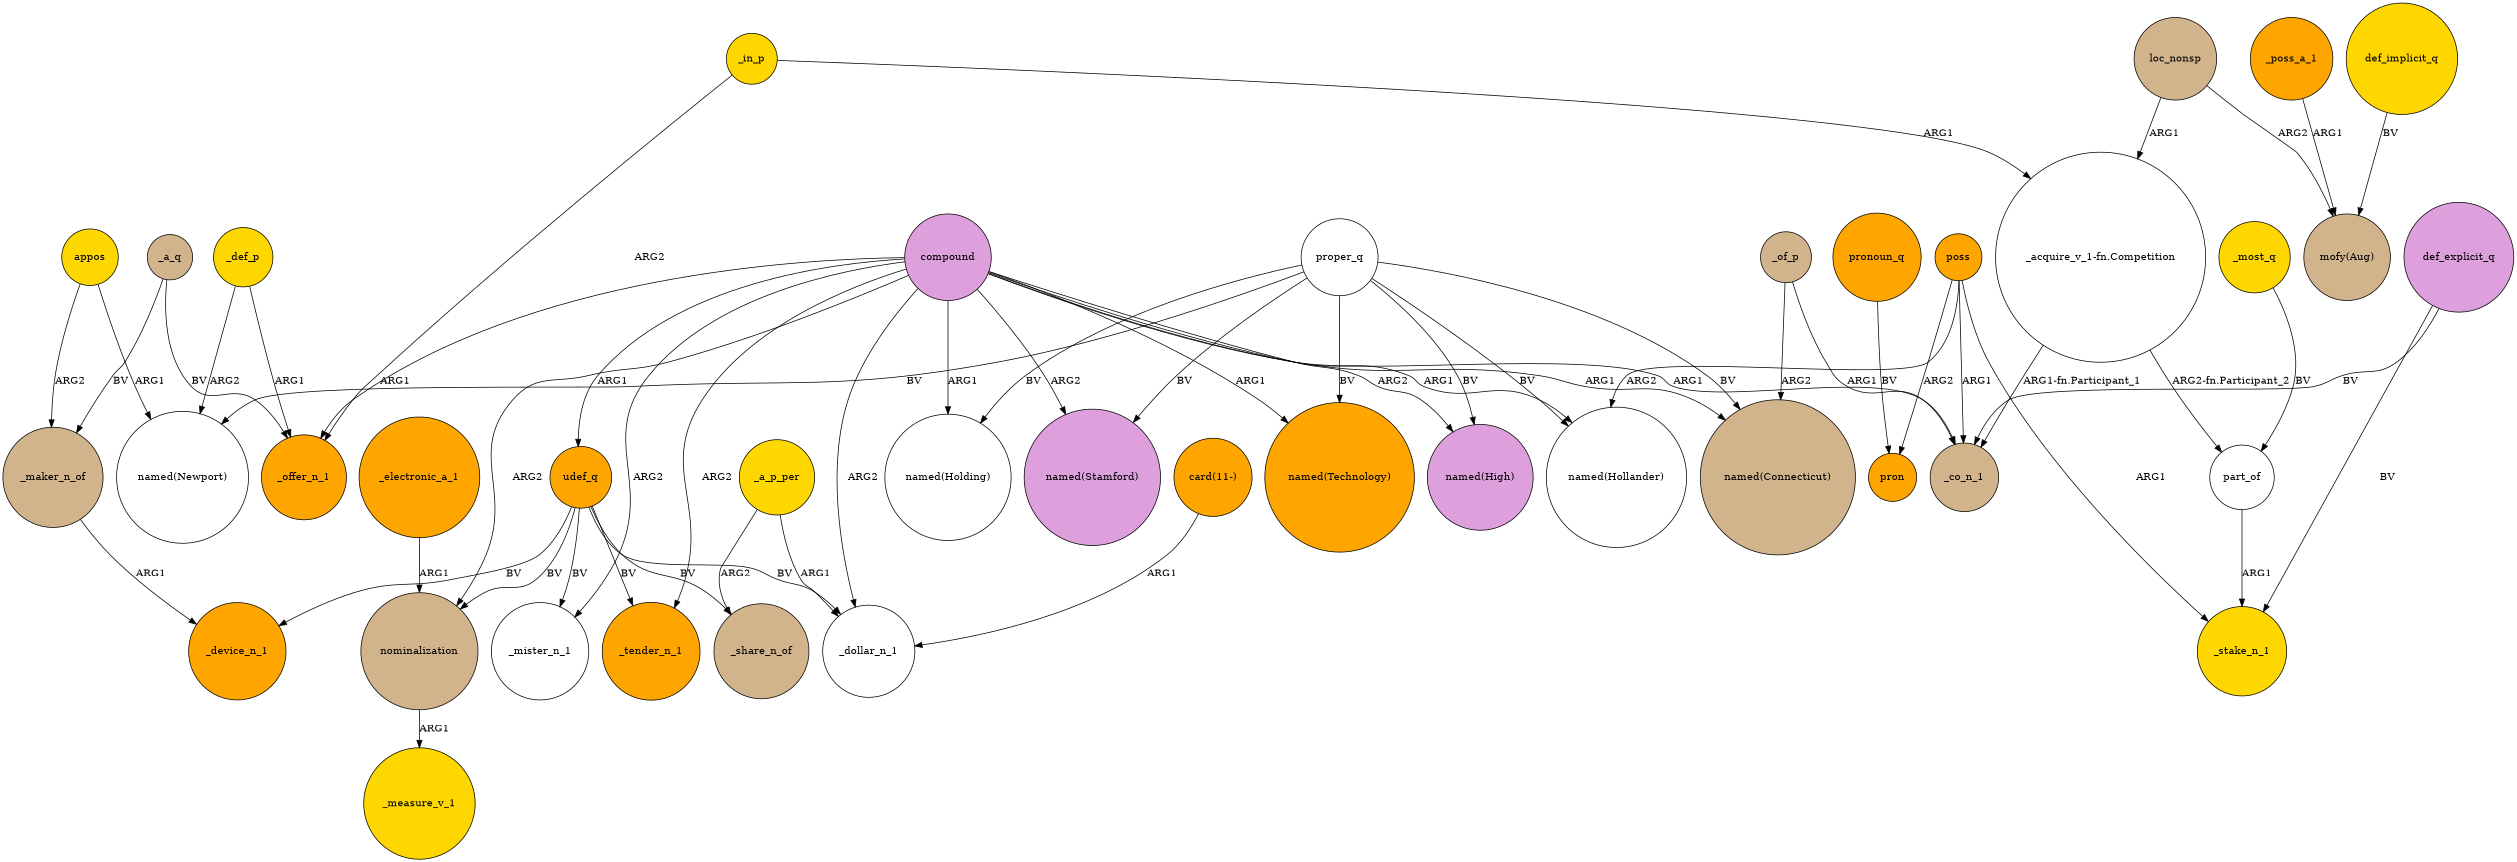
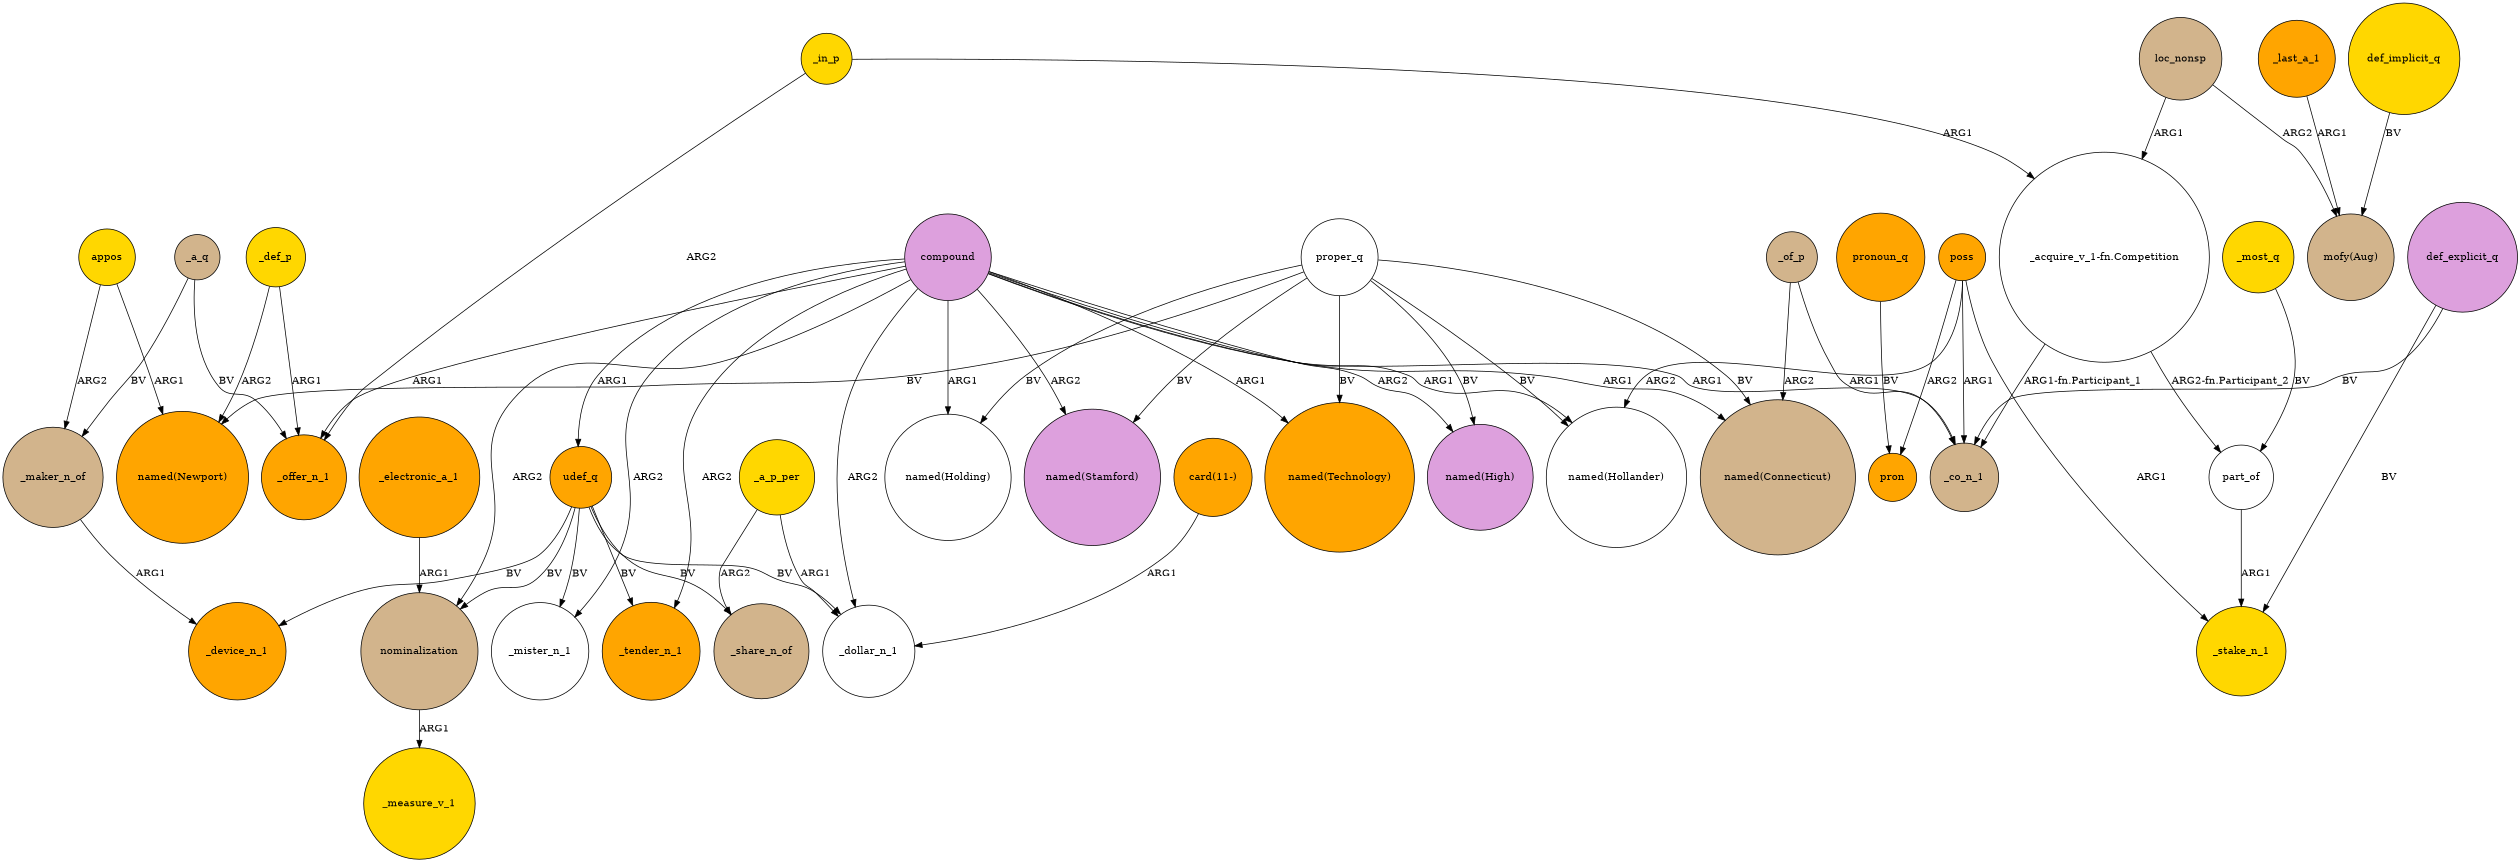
  digraph {
    node [fillcolor=orange shape=circle style=filled]
    part_of [fillcolor=white]
    _stake_n_1 [fillcolor=gold]
    udef_q
    _device_n_1
    _mister_n_1 [fillcolor=white]
    nominalization [fillcolor=tan]
    _dollar_n_1 [fillcolor=white]
    _tender_n_1
    _share_n_of [fillcolor=tan]
    _measure_v_1 [fillcolor=gold]
    compound [fillcolor=plum]
    _offer_n_1
    "named(Connecticut)" [fillcolor=tan]
    _co_n_1 [fillcolor=tan]
    "named(Stamford)" [fillcolor=plum]
    "named(Hollander)" [fillcolor=white]
    "named(Holding)" [fillcolor=white]
    "named(Technology)"
    "named(High)" [fillcolor=plum]
    n20 [fillcolor=gold label=_def_p]
-   "named(Newport)" [fillcolor=white]
+   "named(Newport)"
    _of_p [fillcolor=tan]
    proper_q [fillcolor=white]
    "_acquire_v_1-fn.Competition" [fillcolor=white]
    poss
    pron
    _maker_n_of [fillcolor=tan]
    appos [fillcolor=gold]
    pronoun_q
-   _last_a_1 [label=_poss_a_1]
+   _last_a_1
    "mofy(Aug)" [fillcolor=tan]
    _electronic_a_1
    _a_p_per [fillcolor=gold]
    _most_q [fillcolor=gold]
    _in_p [fillcolor=gold]
    def_explicit_q [fillcolor=plum]
    def_implicit_q [fillcolor=gold]
    "card(11-)"
    loc_nonsp [fillcolor=tan]
    _a_q [fillcolor=tan]
    part_of -> _stake_n_1 [label=ARG1]
    udef_q -> _device_n_1 [label=BV]
    udef_q -> _mister_n_1 [label=BV]
    udef_q -> nominalization [label=BV]
    udef_q -> _dollar_n_1 [label=BV]
    udef_q -> _tender_n_1 [label=BV]
    udef_q -> _share_n_of [label=BV]
    nominalization -> _measure_v_1 [label=ARG1]
    compound -> udef_q [label=ARG1]
    compound -> _mister_n_1 [label=ARG2]
    compound -> nominalization [label=ARG2]
    compound -> _dollar_n_1 [label=ARG2]
    compound -> _tender_n_1 [label=ARG2]
    compound -> _offer_n_1 [label=ARG1]
    compound -> "named(Connecticut)" [label=ARG1]
    compound -> _co_n_1 [label=ARG1]
    compound -> "named(Stamford)" [label=ARG2]
    compound -> "named(Hollander)" [label=ARG1]
    compound -> "named(Holding)" [label=ARG1]
    compound -> "named(Technology)" [label=ARG1]
    compound -> "named(High)" [label=ARG2]
    n20 -> _offer_n_1 [label=ARG1]
    n20 -> "named(Newport)" [label=ARG2]
    _of_p -> "named(Connecticut)" [label=ARG2]
    _of_p -> _co_n_1 [label=ARG1]
    proper_q -> "named(Connecticut)" [label=BV]
    proper_q -> "named(Stamford)" [label=BV]
    proper_q -> "named(Hollander)" [label=BV]
    proper_q -> "named(Holding)" [label=BV]
    proper_q -> "named(Technology)" [label=BV]
    proper_q -> "named(High)" [label=BV]
    proper_q -> "named(Newport)" [label=BV]
    "_acquire_v_1-fn.Competition" -> part_of [label="ARG2-fn.Participant_2"]
    "_acquire_v_1-fn.Competition" -> _co_n_1 [label="ARG1-fn.Participant_1"]
    poss -> _stake_n_1 [label=ARG1]
    poss -> _co_n_1 [label=ARG1]
    poss -> "named(Hollander)" [label=ARG2]
    poss -> pron [label=ARG2]
    _maker_n_of -> _device_n_1 [label=ARG1]
    appos -> "named(Newport)" [label=ARG1]
    appos -> _maker_n_of [label=ARG2]
    pronoun_q -> pron [label=BV]
    _last_a_1 -> "mofy(Aug)" [label=ARG1]
    _electronic_a_1 -> nominalization [label=ARG1]
    _a_p_per -> _dollar_n_1 [label=ARG1]
    _a_p_per -> _share_n_of [label=ARG2]
    _most_q -> part_of [label=BV]
    _in_p -> _offer_n_1 [label=ARG2]
    _in_p -> "_acquire_v_1-fn.Competition" [label=ARG1]
    def_explicit_q -> _stake_n_1 [label=BV]
    def_explicit_q -> _co_n_1 [label=BV]
    def_implicit_q -> "mofy(Aug)" [label=BV]
    "card(11-)" -> _dollar_n_1 [label=ARG1]
    loc_nonsp -> "_acquire_v_1-fn.Competition" [label=ARG1]
    loc_nonsp -> "mofy(Aug)" [label=ARG2]
    _a_q -> _offer_n_1 [label=BV]
    _a_q -> _maker_n_of [label=BV]
  }
